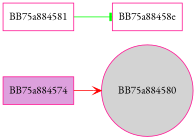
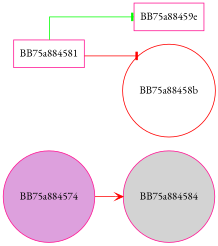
  digraph {
    fontname="EB Garamond"
    rankdir=LR
    splines=ortho
    node [color=deeppink fillcolor=white fontname="EB Garamond" shape=box style=filled]
    edge [arrowhead=tee color=red fontname="EB Garamond"]
-   BB75a884574 [fillcolor=plum]
-   BB75a884580 [fillcolor=lightgrey shape=circle]
+   BB75a884574 [fillcolor=plum shape=circle]
+   BB75a884580 [fillcolor=lightgrey shape=circle label=BB75a884584]
    BB75a884581
-   BB75a88458e
+   BB75a88458e [label=BB75a88459e]
+   BB75a88458b [color=red shape=circle]
    BB75a884574 -> BB75a884580 [arrowhead=vee]
    BB75a884581 -> BB75a88458e [color=green]
+   BB75a884581 -> BB75a88458b
  }
